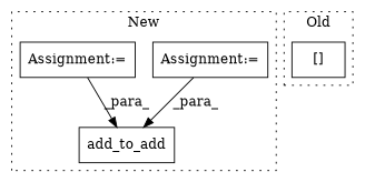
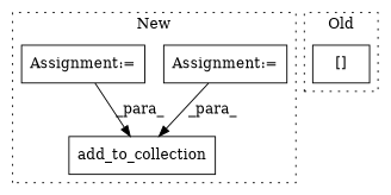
  digraph {
    node [a=7 shape=box]
-   n1 [a=32 l="18,1" label=add_to_add s="2389,2438"]
+   n1 [a=32 l="18,1" label=add_to_collection s="2389,2438"]
    n2 [l=1 label="Assignment:=" s=1931]
    n3 [l=8 label="Assignment:=" s=1050]
    n4 [a=2 l="19,1" label="[]" s="1348,1400"]
    subgraph cluster_1 {
      label=New
      style=dotted
      n1
      n2
      n3
    }
    subgraph cluster_2 {
      label=Old
      style=dotted
      n4
    }
    n2 -> n1 [label=_para_]
    n3 -> n1 [label=_para_]
  }
